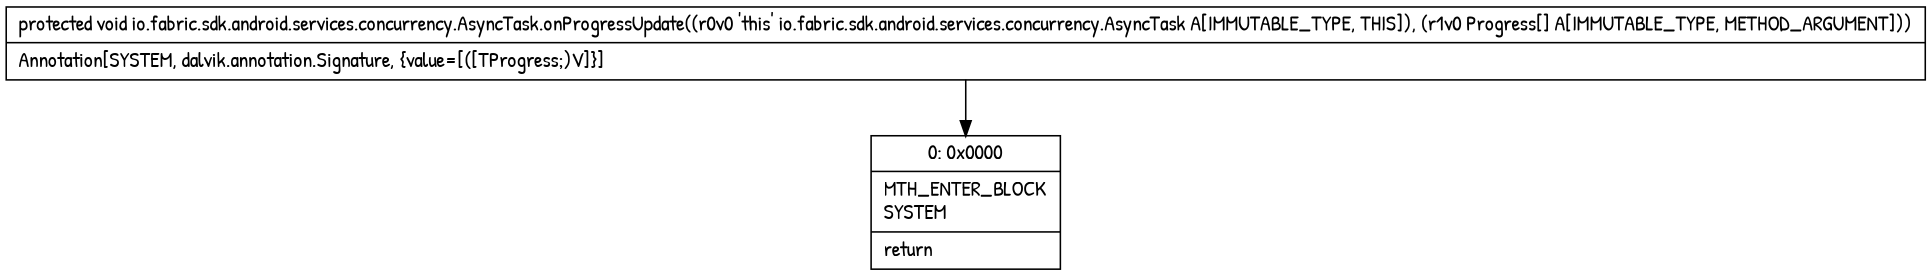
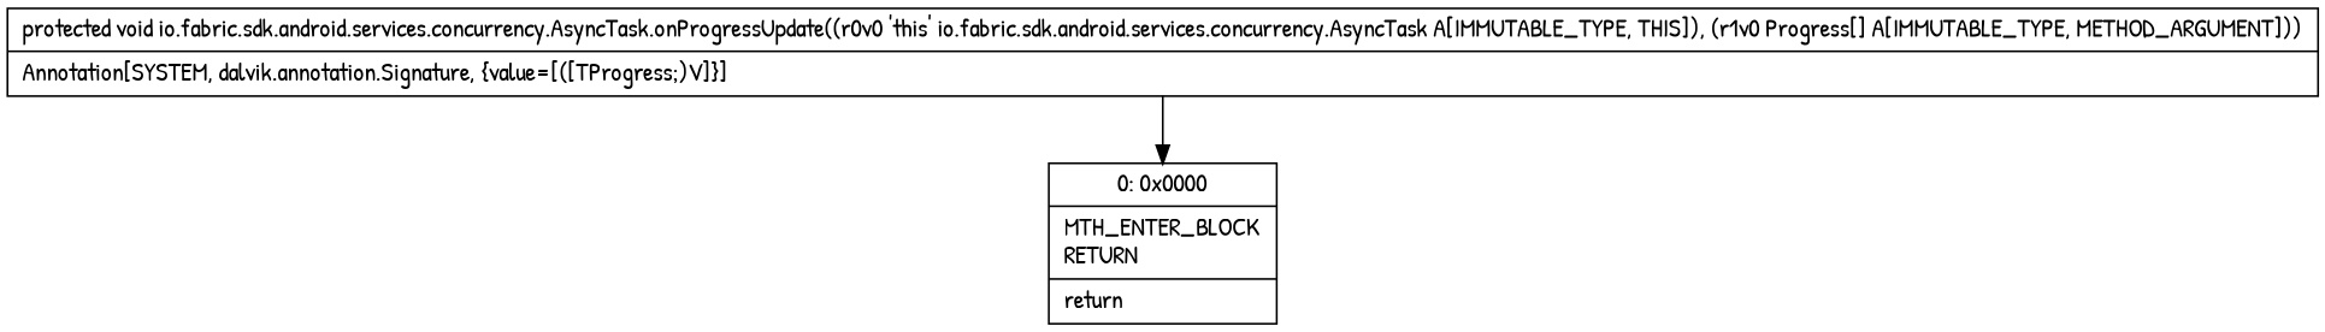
  digraph {
    fontname="Patrick Hand"
    node [shape=record fontname="Patrick Hand"]
-   n1 [label="{0\:\ 0x0000|MTH_ENTER_BLOCK\lSYSTEM\l|return\l}"]
+   n1 [label="{0\:\ 0x0000|MTH_ENTER_BLOCK\lRETURN\l|return\l}"]
    n2 [label="{protected void io.fabric.sdk.android.services.concurrency.AsyncTask.onProgressUpdate((r0v0 'this' io.fabric.sdk.android.services.concurrency.AsyncTask A[IMMUTABLE_TYPE, THIS]), (r1v0 Progress[] A[IMMUTABLE_TYPE, METHOD_ARGUMENT]))  | Annotation[SYSTEM, dalvik.annotation.Signature, \{value=[([TProgress;)V]\}]\l}"]
    n2 -> n1 [fontname="Patrick Hand"]
  }
